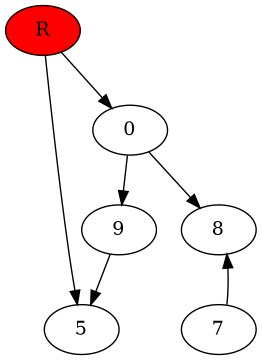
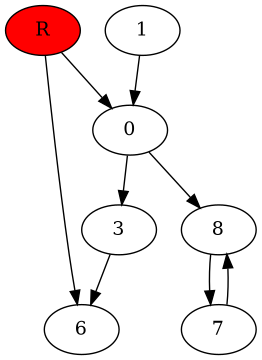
  digraph {
    n1 [label=0]
-   3 [label=9]
+   1
+   3
    8
-   5
+   5 [label=6]
    7
    R [fillcolor="#ff0000" style=filled]
    n1 -> 3
    n1 -> 8
+   1 -> n1
    3 -> 5
+   8 -> 7
    7 -> 8
    R -> n1
    R -> 5
  }
